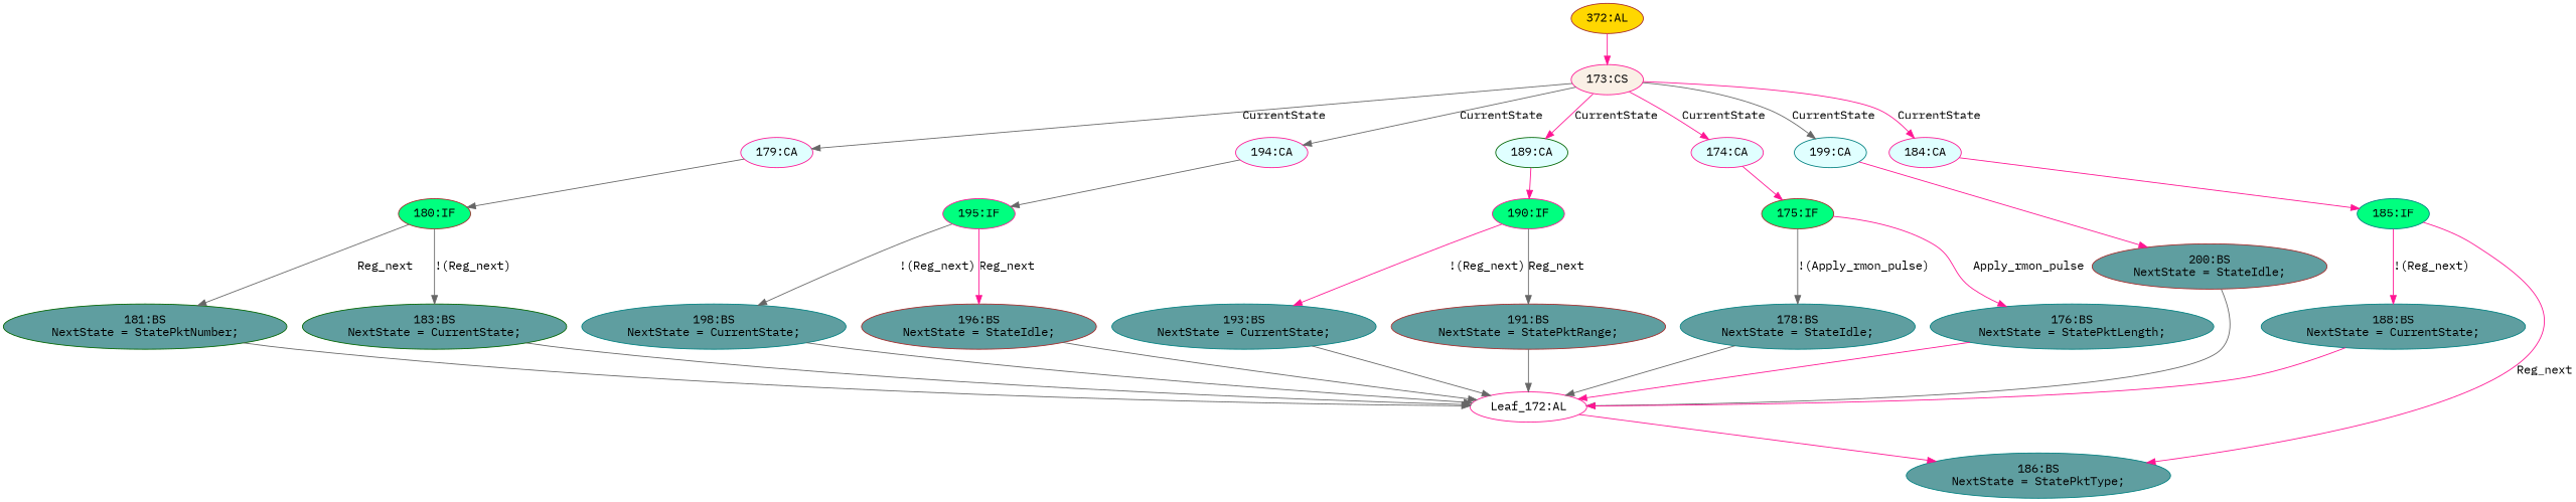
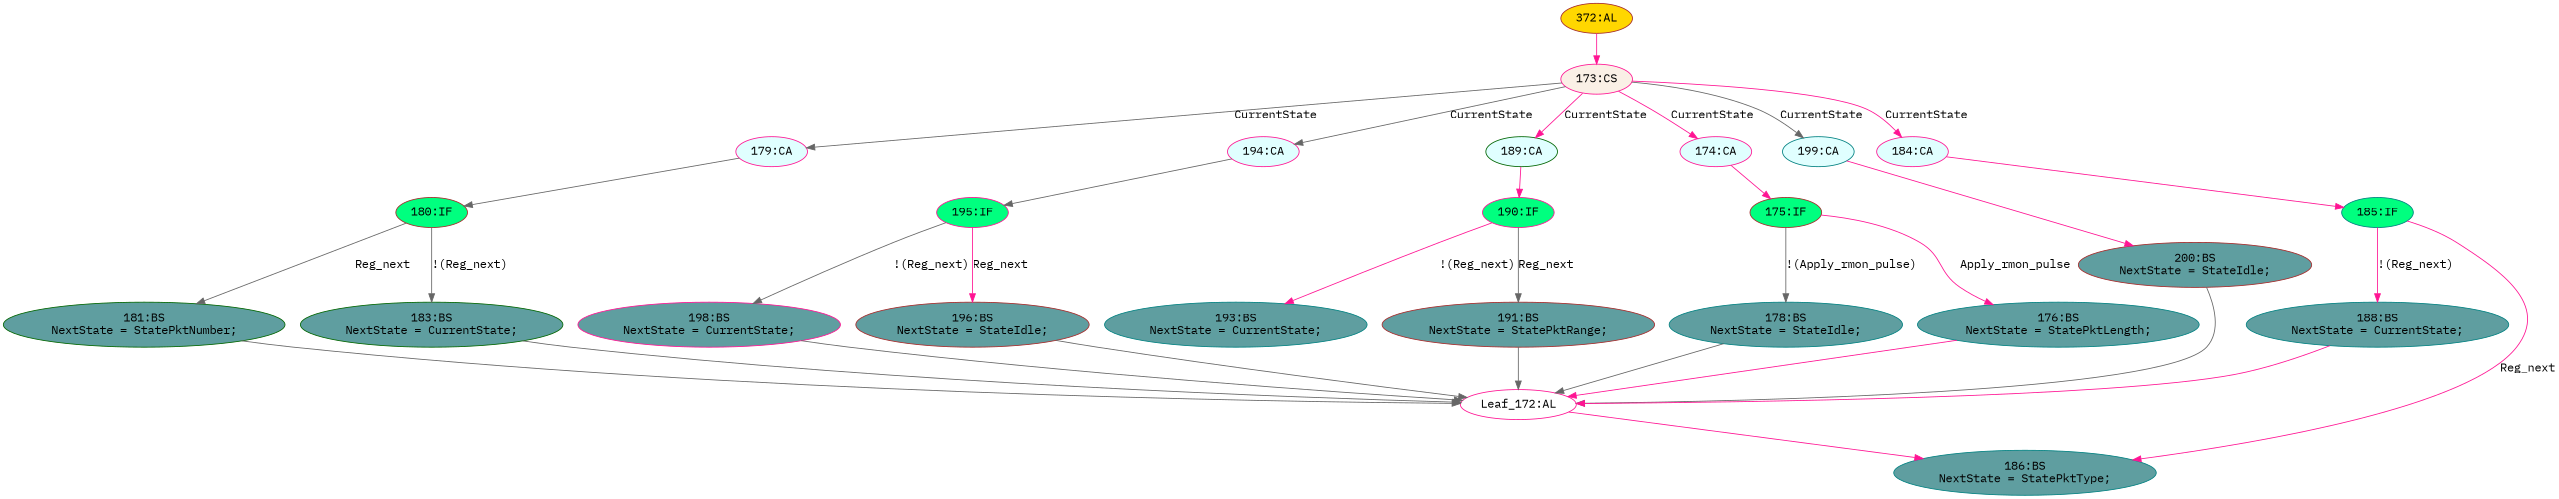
  strict digraph {
    fontname="IBM Plex Mono"
    node [color=deeppink fillcolor=cadetblue fontname="IBM Plex Mono" statements="[]" style=filled typ=BlockingSubstitution]
    edge [color=gray40 cond="[]" fontname="IBM Plex Mono" lineno=None]
    n1 [ast="<pyverilog.vparser.ast.BlockingSubstitution object at 0x7f8c063203d0>" color=brown label="191:BS\nNextState = StatePktRange;" statements="[<pyverilog.vparser.ast.BlockingSubstitution object at 0x7f8c063203d0>]"]
    n2 [def_var="['NextState']" label="Leaf_172:AL" fillcolor="" statements="" style="" typ=""]
    n3 [ast="<pyverilog.vparser.ast.BlockingSubstitution object at 0x7f8c06325390>" color=teal label="186:BS\nNextState = StatePktType;" statements="[<pyverilog.vparser.ast.BlockingSubstitution object at 0x7f8c06325390>]"]
    n4 [ast="<pyverilog.vparser.ast.BlockingSubstitution object at 0x7f8c06324090>" color=darkgreen label="183:BS\nNextState = CurrentState;" statements="[<pyverilog.vparser.ast.BlockingSubstitution object at 0x7f8c06324090>]"]
    n5 [ast="<pyverilog.vparser.ast.IfStatement object at 0x7f8c06324210>" fillcolor=springgreen label="195:IF" typ=IfStatement]
    n6 [ast="<pyverilog.vparser.ast.BlockingSubstitution object at 0x7f8c06324450>" color=brown label="196:BS\nNextState = StateIdle;" statements="[<pyverilog.vparser.ast.BlockingSubstitution object at 0x7f8c06324450>]"]
-   n7 [ast="<pyverilog.vparser.ast.BlockingSubstitution object at 0x7f8c06324290>" color=teal label="198:BS\nNextState = CurrentState;" statements="[<pyverilog.vparser.ast.BlockingSubstitution object at 0x7f8c06324290>]"]
+   n7 [ast="<pyverilog.vparser.ast.BlockingSubstitution object at 0x7f8c06324290>" label="198:BS\nNextState = CurrentState;" statements="[<pyverilog.vparser.ast.BlockingSubstitution object at 0x7f8c06324290>]"]
    n8 [ast="<pyverilog.vparser.ast.Case object at 0x7f8c063245d0>" fillcolor=lightcyan label="194:CA" typ=Case]
    n9 [ast="<pyverilog.vparser.ast.IfStatement object at 0x7f8c06324690>" color=brown fillcolor=springgreen label="175:IF" typ=IfStatement]
    n10 [ast="<pyverilog.vparser.ast.BlockingSubstitution object at 0x7f8c06324810>" color=teal label="176:BS\nNextState = StatePktLength;" statements="[<pyverilog.vparser.ast.BlockingSubstitution object at 0x7f8c06324810>]"]
    n11 [ast="<pyverilog.vparser.ast.BlockingSubstitution object at 0x7f8c063246d0>" color=teal label="178:BS\nNextState = StateIdle;" statements="[<pyverilog.vparser.ast.BlockingSubstitution object at 0x7f8c063246d0>]"]
    n12 [ast="<pyverilog.vparser.ast.Case object at 0x7f8c06324a10>" fillcolor=lightcyan label="179:CA" typ=Case]
    n13 [ast="<pyverilog.vparser.ast.IfStatement object at 0x7f8c06324ad0>" color=brown fillcolor=springgreen label="180:IF" typ=IfStatement]
    n14 [ast="<pyverilog.vparser.ast.BlockingSubstitution object at 0x7f8c06324b10>" color=darkgreen label="181:BS\nNextState = StatePktNumber;" statements="[<pyverilog.vparser.ast.BlockingSubstitution object at 0x7f8c06324b10>]"]
    n15 [ast="<pyverilog.vparser.ast.Always object at 0x7f8c06324d10>" clk_sens=False color=brown fillcolor=gold label="372:AL" sens="['CurrentState', 'Apply_rmon_pulse', 'Reg_next']" typ=Always use_var="['Reg_next', 'Apply_rmon_pulse', 'CurrentState']"]
    n16 [ast="<pyverilog.vparser.ast.CaseStatement object at 0x7f8c06324f90>" fillcolor=linen label="173:CS" typ=CaseStatement]
    n17 [ast="<pyverilog.vparser.ast.Case object at 0x7f8c06325810>" color=teal fillcolor=lightcyan label="199:CA" typ=Case]
    n18 [ast="<pyverilog.vparser.ast.Case object at 0x7f8c06325090>" fillcolor=lightcyan label="174:CA" typ=Case]
    n19 [ast="<pyverilog.vparser.ast.Case object at 0x7f8c06325110>" fillcolor=lightcyan label="184:CA" typ=Case]
    n20 [ast="<pyverilog.vparser.ast.Case object at 0x7f8c06325550>" color=darkgreen fillcolor=lightcyan label="189:CA" typ=Case]
    n21 [ast="<pyverilog.vparser.ast.BlockingSubstitution object at 0x7f8c06325850>" color=brown label="200:BS\nNextState = StateIdle;" statements="[<pyverilog.vparser.ast.BlockingSubstitution object at 0x7f8c06325850>]"]
    n22 [ast="<pyverilog.vparser.ast.IfStatement object at 0x7f8c063251d0>" color=teal fillcolor=springgreen label="185:IF" typ=IfStatement]
    n23 [ast="<pyverilog.vparser.ast.IfStatement object at 0x7f8c06325610>" fillcolor=springgreen label="190:IF" typ=IfStatement]
    n24 [ast="<pyverilog.vparser.ast.BlockingSubstitution object at 0x7f8c06325650>" color=teal label="193:BS\nNextState = CurrentState;" statements="[<pyverilog.vparser.ast.BlockingSubstitution object at 0x7f8c06325650>]"]
    n25 [ast="<pyverilog.vparser.ast.BlockingSubstitution object at 0x7f8c06325210>" color=teal label="188:BS\nNextState = CurrentState;" statements="[<pyverilog.vparser.ast.BlockingSubstitution object at 0x7f8c06325210>]"]
    n1 -> n2
    n2 -> n3 [color=deeppink]
    n4 -> n2
    n5 -> n6 [color=deeppink cond="['Reg_next']" label=Reg_next lineno=195]
    n5 -> n7 [cond="['Reg_next']" label="!(Reg_next)" lineno=195]
    n6 -> n2
    n7 -> n2
    n8 -> n5
    n9 -> n10 [color=deeppink cond="['Apply_rmon_pulse']" label=Apply_rmon_pulse lineno=175]
    n9 -> n11 [cond="['Apply_rmon_pulse']" label="!(Apply_rmon_pulse)" lineno=175]
    n10 -> n2 [color=deeppink]
    n11 -> n2
    n12 -> n13
    n13 -> n4 [cond="['Reg_next']" label="!(Reg_next)" lineno=180]
    n13 -> n14 [cond="['Reg_next']" label=Reg_next lineno=180]
    n14 -> n2
    n15 -> n16 [color=deeppink]
    n16 -> n8 [cond="['CurrentState']" label=CurrentState lineno=173]
    n16 -> n12 [cond="['CurrentState']" label=CurrentState lineno=173]
    n16 -> n17 [cond="['CurrentState']" label=CurrentState lineno=173]
    n16 -> n18 [color=deeppink cond="['CurrentState']" label=CurrentState lineno=173]
    n16 -> n19 [color=deeppink cond="['CurrentState']" label=CurrentState lineno=173]
    n16 -> n20 [color=deeppink cond="['CurrentState']" label=CurrentState lineno=173]
    n17 -> n21 [color=deeppink]
    n18 -> n9 [color=deeppink]
    n19 -> n22 [color=deeppink]
    n20 -> n23 [color=deeppink]
    n21 -> n2
    n22 -> n3 [color=deeppink cond="['Reg_next']" label=Reg_next lineno=185]
    n22 -> n25 [color=deeppink cond="['Reg_next']" label="!(Reg_next)" lineno=185]
    n23 -> n1 [cond="['Reg_next']" label=Reg_next lineno=190]
    n23 -> n24 [color=deeppink cond="['Reg_next']" label="!(Reg_next)" lineno=190]
-   n24 -> n2
    n25 -> n2 [color=deeppink]
  }
